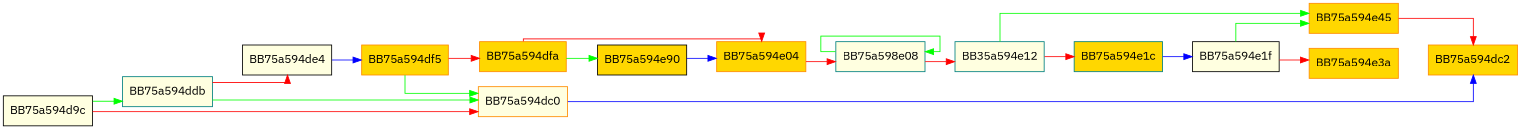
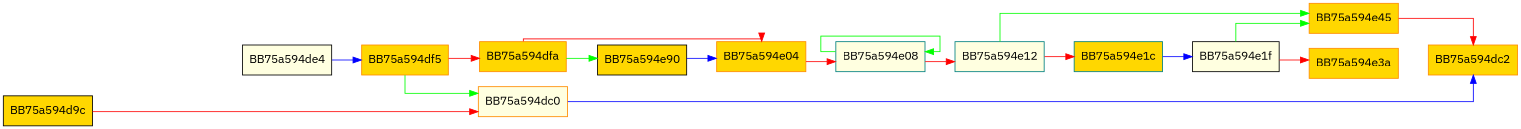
  digraph {
    fontname="IBM Plex Sans"
    rankdir=LR
    splines=ortho
    node [color=darkorange fillcolor=gold fontname="IBM Plex Sans" shape=box style=filled]
    edge [color=red fontname="IBM Plex Sans"]
-   BB75a594d9c [color=black fillcolor=lightyellow]
-   BB75a594ddb [color=teal fillcolor=lightyellow]
+   BB75a594d9c [color=black]
    BB75a594dc0 [fillcolor=lightyellow]
    BB75a594de4 [color=black fillcolor=lightyellow]
    BB75a594dc2
    BB75a594df5
    BB75a594dfa
    n8 [color=black label=BB75a594e90]
    BB75a594e04
-   BB75a594e08 [color=teal fillcolor=lightyellow label=BB75a598e08]
-   BB75a594e12 [color=teal fillcolor=lightyellow label=BB35a594e12]
+   BB75a594e08 [color=teal fillcolor=lightyellow]
+   BB75a594e12 [color=teal fillcolor=lightyellow]
    BB75a594e1c [color=teal]
    BB75a594e45
    BB75a594e1f [color=black fillcolor=lightyellow]
    BB75a594e3a
-   BB75a594d9c -> BB75a594ddb [color=green]
    BB75a594d9c -> BB75a594dc0
-   BB75a594ddb -> BB75a594dc0 [color=green]
-   BB75a594ddb -> BB75a594de4
    BB75a594dc0 -> BB75a594dc2 [color=blue]
    BB75a594de4 -> BB75a594df5 [color=blue]
    BB75a594df5 -> BB75a594dc0 [color=green]
    BB75a594df5 -> BB75a594dfa
    BB75a594dfa -> n8 [color=green]
    BB75a594dfa -> BB75a594e04
    n8 -> BB75a594e04 [color=blue]
    BB75a594e04 -> BB75a594e08
    BB75a594e08 -> BB75a594e08 [color=green]
    BB75a594e08 -> BB75a594e12
    BB75a594e12 -> BB75a594e1c
    BB75a594e12 -> BB75a594e45 [color=green]
    BB75a594e1c -> BB75a594e1f [color=blue]
    BB75a594e45 -> BB75a594dc2
    BB75a594e1f -> BB75a594e45 [color=green]
    BB75a594e1f -> BB75a594e3a
  }
